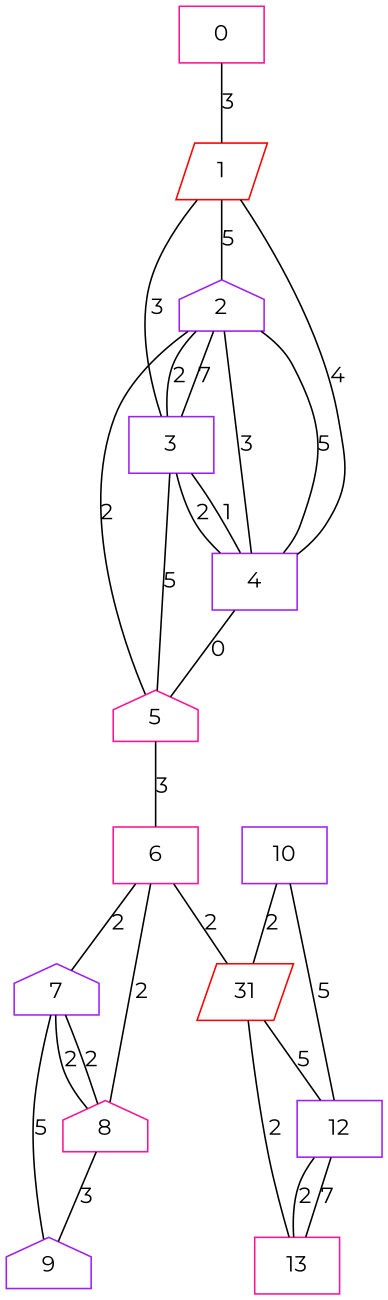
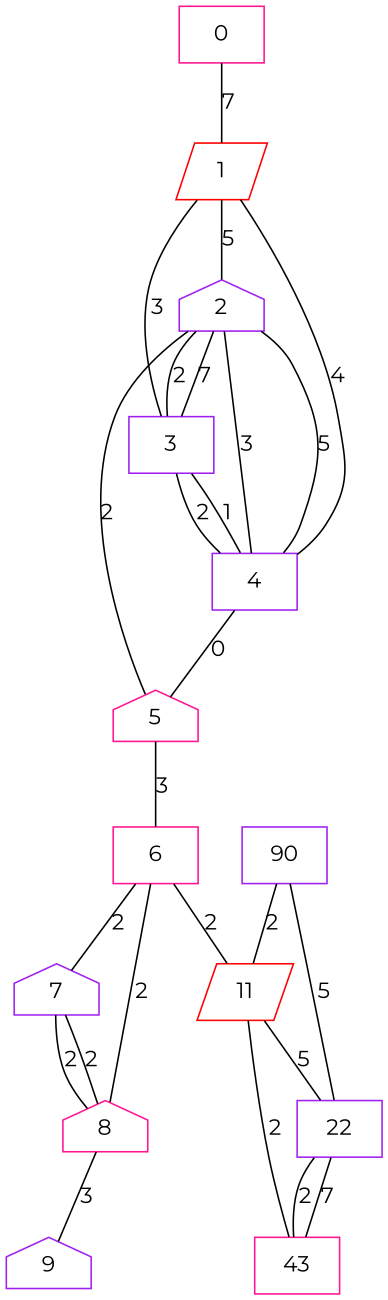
  graph {
    fontname=Montserrat
    node [color=purple fontname=Montserrat shape=box weight=1]
    edge [fontname=Montserrat]
    0 [color=deeppink]
    1 [color=red shape=parallelogram]
    2 [shape=house]
    3
    4
    5 [color=deeppink shape=house]
    6 [color=deeppink]
    7 [shape=house]
    8 [color=deeppink shape=house]
-   11 [color=red shape=parallelogram label=31]
+   11 [color=red shape=parallelogram]
    9 [shape=house]
-   10
-   12
-   13 [color=deeppink]
-   0 -- 1 [label=3]
+   10 [label=90]
+   12 [label=22]
+   13 [color=deeppink label=43]
+   0 -- 1 [label=7]
    1 -- 2 [label=5]
    1 -- 3 [label=3]
    1 -- 4 [label=4]
    2 -- 3 [label=7]
    2 -- 3 [label=2]
    2 -- 4 [label=5]
    2 -- 4 [label=3]
    2 -- 5 [label=2]
    3 -- 4 [label=2]
    3 -- 4 [label=1]
-   3 -- 5 [label=5]
    4 -- 5 [label=0]
    5 -- 6 [label=3]
    6 -- 7 [label=2]
    6 -- 8 [label=2]
    6 -- 11 [label=2]
    7 -- 8 [label=2]
    7 -- 8 [label=2]
-   7 -- 9 [label=5]
    8 -- 9 [label=3]
    11 -- 12 [label=5]
    11 -- 13 [label=2]
    10 -- 11 [label=2]
    10 -- 12 [label=5]
    12 -- 13 [label=2]
    12 -- 13 [label=7]
  }
